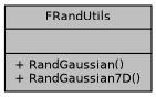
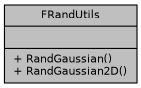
  digraph {
-   n1 [color=black fillcolor=grey75 fontcolor=black fontname=Helvetica fontsize=10 height=0.2 label="{FRandUtils\n||+ RandGaussian()\l+ RandGaussian7D()\l}" shape=record style=filled width=0.4]
+   n1 [color=black fillcolor=grey75 fontcolor=black fontname=Helvetica fontsize=10 height=0.2 label="{FRandUtils\n||+ RandGaussian()\l+ RandGaussian2D()\l}" shape=record style=filled width=0.4]
  }
